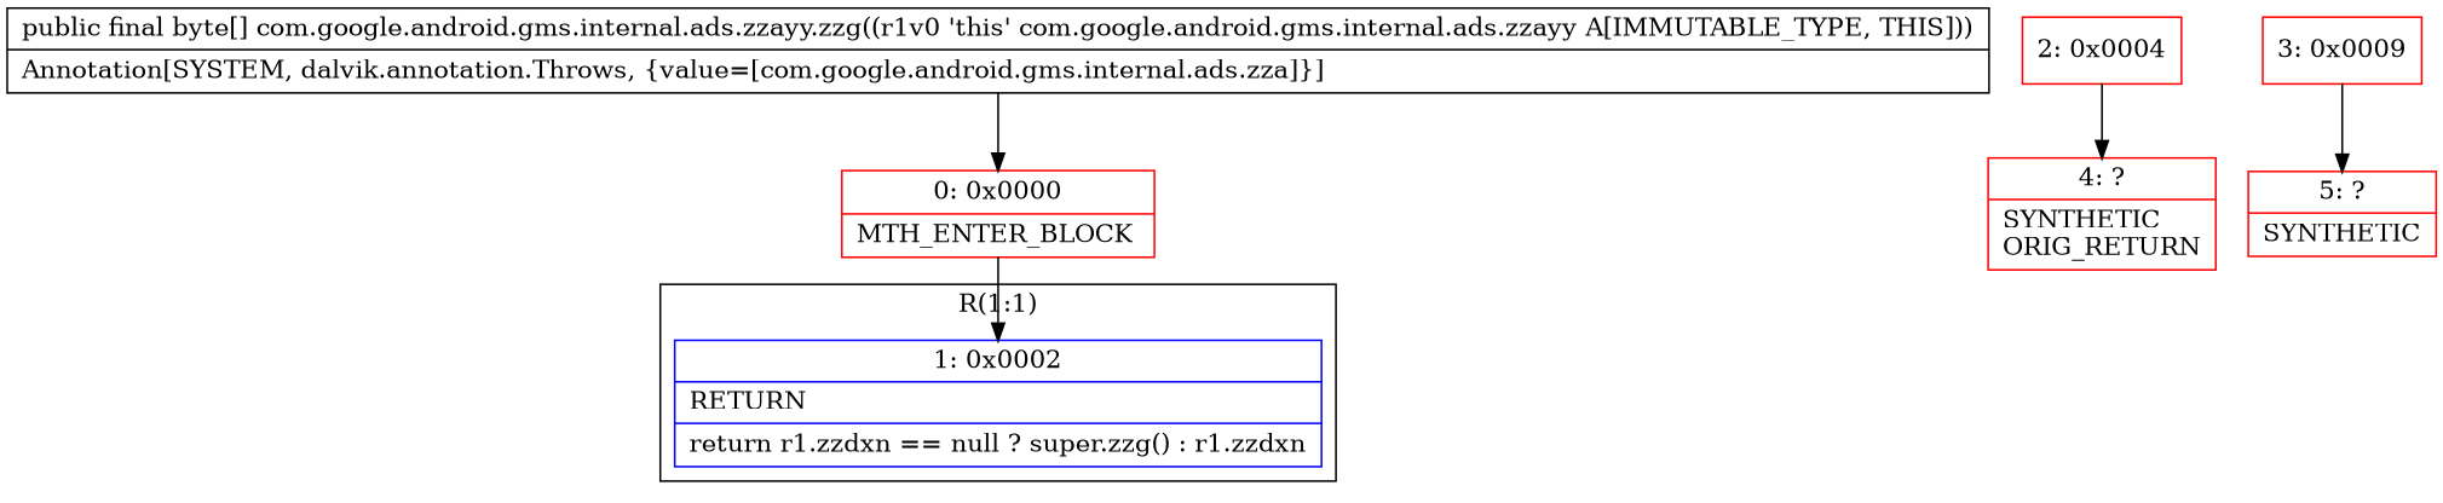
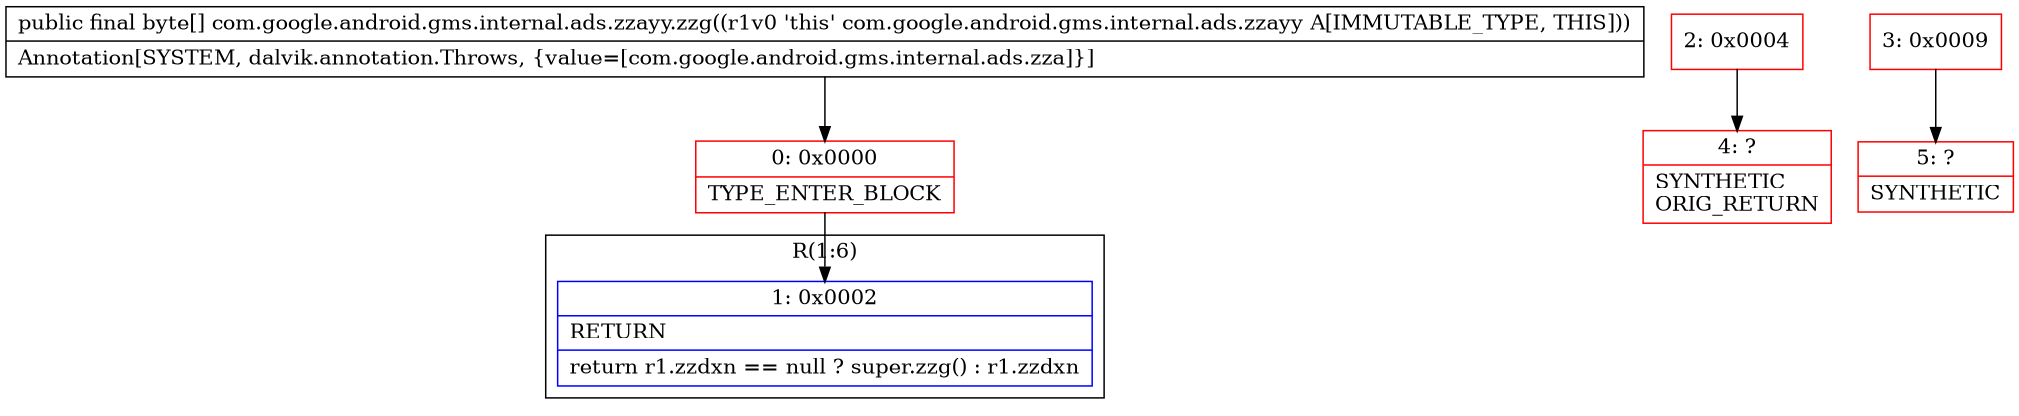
  digraph {
    node [color=red shape=record]
    n1 [color=blue label="{1\:\ 0x0002|RETURN\l|return r1.zzdxn == null ? super.zzg() : r1.zzdxn\l}"]
    n2 [label="{2\:\ 0x0004}"]
    n3 [label="{4\:\ ?|SYNTHETIC\lORIG_RETURN\l}"]
    n4 [label="{3\:\ 0x0009}"]
    n5 [label="{5\:\ ?|SYNTHETIC\l}"]
-   n6 [label="{0\:\ 0x0000|MTH_ENTER_BLOCK\l}"]
+   n6 [label="{0\:\ 0x0000|TYPE_ENTER_BLOCK\l}"]
    n7 [label="{public final byte[] com.google.android.gms.internal.ads.zzayy.zzg((r1v0 'this' com.google.android.gms.internal.ads.zzayy A[IMMUTABLE_TYPE, THIS]))  | Annotation[SYSTEM, dalvik.annotation.Throws, \{value=[com.google.android.gms.internal.ads.zza]\}]\l}" color=""]
    subgraph cluster_1 {
-     label="R(1:1)"
+     label="R(1:6)"
      n1
    }
    n2 -> n3
    n4 -> n5
    n6 -> n1
    n7 -> n6
  }
